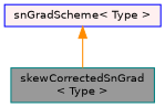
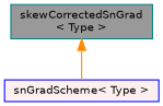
  digraph {
    node [fontname=Helvetica fontsize=10 shape=box style=filled]
    n1 [color=teal fillcolor=grey60 fontcolor=black height=0.2 label="skewCorrectedSnGrad\l\< Type \>" width=0.4]
    n2 [color=blue fillcolor="#FFF0F0" height=0.2 label="snGradScheme\< Type \>" width=0.4]
-   n2 -> n1 [color=darkorange dir=back fontname=Helvetica fontsize=10 labelfontname=Helvetica labelfontsize=10 style=solid]
+   n1 -> n2 [color=darkorange dir=back fontname=Helvetica fontsize=10 labelfontname=Helvetica labelfontsize=10 style=solid]
  }
